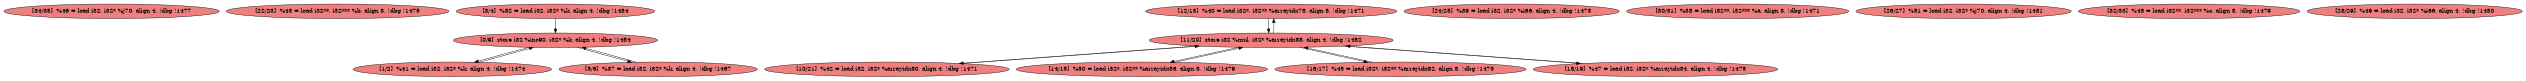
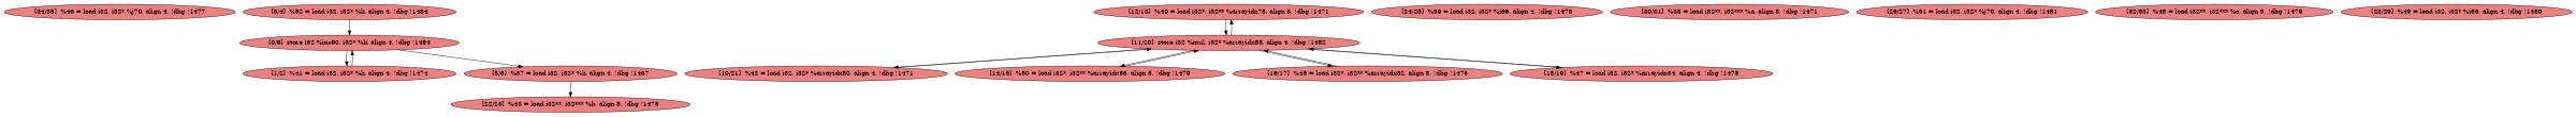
  digraph {
    node [fillcolor=lightcoral shape=ellipse style=filled]
    n1 [label="[34/35]  %46 = load i32, i32* %j70, align 4, !dbg !1477"]
    n2 [label="[22/23]  %43 = load i32**, i32*** %b, align 8, !dbg !1475"]
    n3 [label="[0/9]  store i32 %inc90, i32* %k, align 4, !dbg !1484"]
    n4 [label="[1/2]  %41 = load i32, i32* %k, align 4, !dbg !1474"]
    n5 [label="[5/6]  %37 = load i32, i32* %k, align 4, !dbg !1467"]
    n6 [label="[3/4]  %52 = load i32, i32* %k, align 4, !dbg !1484"]
    n7 [label="[12/13]  %40 = load i32*, i32** %arrayidx78, align 8, !dbg !1471"]
    n8 [label="[11/20]  store i32 %mul, i32* %arrayidx88, align 4, !dbg !1482"]
    n9 [label="[10/21]  %42 = load i32, i32* %arrayidx80, align 4, !dbg !1471"]
    n10 [label="[14/15]  %50 = load i32*, i32** %arrayidx86, align 8, !dbg !1479"]
    n11 [label="[16/17]  %45 = load i32*, i32** %arrayidx82, align 8, !dbg !1475"]
    n12 [label="[18/19]  %47 = load i32, i32* %arrayidx84, align 4, !dbg !1475"]
    n13 [label="[24/25]  %39 = load i32, i32* %i66, align 4, !dbg !1473"]
    n14 [label="[30/31]  %38 = load i32**, i32*** %a, align 8, !dbg !1471"]
    n15 [label="[26/27]  %51 = load i32, i32* %j70, align 4, !dbg !1481"]
    n16 [label="[32/33]  %48 = load i32**, i32*** %c, align 8, !dbg !1479"]
    n17 [label="[28/29]  %49 = load i32, i32* %i66, align 4, !dbg !1480"]
    n3 -> n4
    n3 -> n5
    n4 -> n3
-   n5 -> n3
+   n5 -> n2
    n6 -> n3
    n7 -> n8
    n8 -> n7
    n8 -> n9
    n8 -> n10
    n8 -> n11
    n8 -> n12
    n9 -> n8
    n10 -> n8
    n11 -> n8
    n12 -> n8
  }
